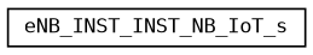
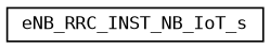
  digraph {
    rankdir=LR
    fontname="DejaVu Sans Mono"
-   n1 [color=black fillcolor=white fontname="DejaVu Sans Mono" fontsize=10 height=0.2 label=eNB_INST_INST_NB_IoT_s shape=record style=filled width=0.4]
+   n1 [color=black fillcolor=white fontname="DejaVu Sans Mono" fontsize=10 height=0.2 label=eNB_RRC_INST_NB_IoT_s shape=record style=filled width=0.4]
  }
